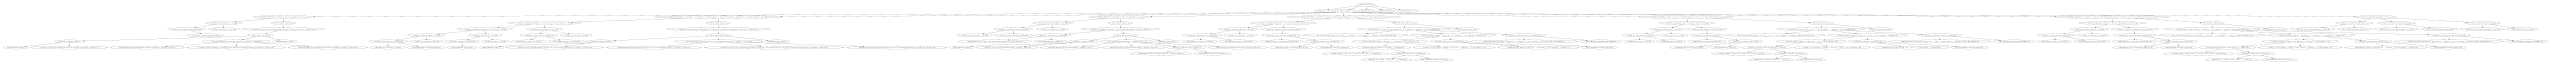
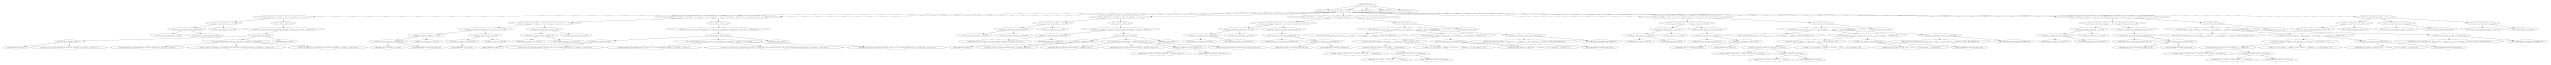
  digraph {
    fontname="IBM Plex Mono"
    node [fontname="IBM Plex Mono"]
    edge [fontname="IBM Plex Mono"]
    n1 [label=<(METHOD,execute)<SUB>119</SUB>>]
    n2 [label=<(PARAM,this)<SUB>119</SUB>>]
    n3 [label=<(BLOCK,&lt;empty&gt;,&lt;empty&gt;)<SUB>119</SUB>>]
    n4 [label=<(MODIFIER,PUBLIC)>]
    n5 [label=<(MODIFIER,VIRTUAL)>]
    n6 [label=<(METHOD_RETURN,void)<SUB>119</SUB>>]
    n7 [label=<(CONTROL_STRUCTURE,if (property == null),if (property == null))<SUB>120</SUB>>]
    n8 [label=<(CONTROL_STRUCTURE,if (classname == null &amp;&amp; file == null &amp;&amp; resource == null),if (classname == null &amp;&amp; file == null &amp;&amp; resource == null))<SUB>124</SUB>>]
    n9 [label=<(CONTROL_STRUCTURE,if (classpath != null),if (classpath != null))<SUB>128</SUB>>]
    n10 [label=<(CONTROL_STRUCTURE,if ((classname != null) &amp;&amp; !checkClass(classname)),if ((classname != null) &amp;&amp; !checkClass(classname)))<SUB>132</SUB>>]
    n11 [label=<(CONTROL_STRUCTURE,if ((file != null) &amp;&amp; !checkFile(file)),if ((file != null) &amp;&amp; !checkFile(file)))<SUB>137</SUB>>]
    n12 [label=<(CONTROL_STRUCTURE,if ((resource != null) &amp;&amp; !checkResource(resource)),if ((resource != null) &amp;&amp; !checkResource(resource)))<SUB>142</SUB>>]
    n13 [label=<(setProperty,setProperty(property, value))<SUB>147</SUB>>]
    n14 [label=<(&lt;operator&gt;.equals,property == null)<SUB>120</SUB>>]
    n15 [label=<(BLOCK,&lt;empty&gt;,&lt;empty&gt;)<SUB>120</SUB>>]
    n16 [label=<(&lt;operator&gt;.logicalAnd,classname == null &amp;&amp; file == null &amp;&amp; resource == null)<SUB>124</SUB>>]
    n17 [label=<(BLOCK,&lt;empty&gt;,&lt;empty&gt;)<SUB>124</SUB>>]
    n18 [label=<(&lt;operator&gt;.notEquals,classpath != null)<SUB>128</SUB>>]
    n19 [label=<(BLOCK,&lt;empty&gt;,&lt;empty&gt;)<SUB>128</SUB>>]
    n20 [label=<(&lt;operator&gt;.logicalAnd,(classname != null) &amp;&amp; !checkClass(classname))<SUB>132</SUB>>]
    n21 [label=<(BLOCK,&lt;empty&gt;,&lt;empty&gt;)<SUB>132</SUB>>]
    n22 [label=<(&lt;operator&gt;.logicalAnd,(file != null) &amp;&amp; !checkFile(file))<SUB>197</SUB>>]
    n23 [label=<(BLOCK,&lt;empty&gt;,&lt;empty&gt;)<SUB>137</SUB>>]
    n24 [label=<(&lt;operator&gt;.logicalAnd,(resource != null) &amp;&amp; !checkResource(resource))<SUB>142</SUB>>]
    n25 [label=<(BLOCK,&lt;empty&gt;,&lt;empty&gt;)<SUB>142</SUB>>]
    n26 [label=<(&lt;operator&gt;.fieldAccess,this.project)<SUB>147</SUB>>]
    n27 [label=<(&lt;operator&gt;.fieldAccess,this.property)<SUB>147</SUB>>]
    n28 [label=<(&lt;operator&gt;.fieldAccess,this.value)<SUB>147</SUB>>]
    n29 [label=<(&lt;operator&gt;.fieldAccess,this.property)<SUB>120</SUB>>]
    n30 [label=<(LITERAL,null,property == null)<SUB>120</SUB>>]
    n31 [label=<(&lt;operator&gt;.throw,throw new BuildException(&quot;property attribute is required&quot;, location);)<SUB>121</SUB>>]
+   n32 [label=<(IDENTIFIER,this,property == null)<SUB>120</SUB>>]
    n33 [label=<(FIELD_IDENTIFIER,property,property)<SUB>120</SUB>>]
    n34 [label=<(BLOCK,&lt;empty&gt;,&lt;empty&gt;)<SUB>121</SUB>>]
    n35 [label=<(&lt;operator&gt;.assignment,&lt;empty&gt;)>]
    n36 [label=<(&lt;init&gt;,new BuildException(&quot;property attribute is required&quot;, location))<SUB>121</SUB>>]
    n37 [label=<(IDENTIFIER,$obj1,&lt;empty&gt;)>]
    n38 [label=<(IDENTIFIER,$obj1,&lt;empty&gt;)>]
    n39 [label=<(&lt;operator&gt;.alloc,new BuildException(&quot;property attribute is required&quot;, location))<SUB>121</SUB>>]
    n40 [label=<(IDENTIFIER,$obj1,new BuildException(&quot;property attribute is required&quot;, location))>]
    n41 [label=<(LITERAL,&quot;property attribute is required&quot;,new BuildException(&quot;property attribute is required&quot;, location))<SUB>121</SUB>>]
    n42 [label=<(IDENTIFIER,location,new BuildException(&quot;property attribute is required&quot;, location))<SUB>121</SUB>>]
    n43 [label=<(&lt;operator&gt;.logicalAnd,classname == null &amp;&amp; file == null)<SUB>164</SUB>>]
    n44 [label=<(&lt;operator&gt;.equals,resource == null)<SUB>124</SUB>>]
    n45 [label=<(&lt;operator&gt;.throw,throw new BuildException(&quot;At least one of (classname|file|resource) is required&quot;, location);)<SUB>125</SUB>>]
    n46 [label=<(&lt;operator&gt;.equals,classname == null)<SUB>124</SUB>>]
    n47 [label=<(&lt;operator&gt;.equals,file == null)<SUB>124</SUB>>]
    n48 [label=<(&lt;operator&gt;.fieldAccess,this.resource)<SUB>124</SUB>>]
    n49 [label=<(LITERAL,null,resource == null)<SUB>124</SUB>>]
    n50 [label=<(&lt;operator&gt;.fieldAccess,this.classname)<SUB>124</SUB>>]
    n51 [label=<(LITERAL,null,classname == null)<SUB>124</SUB>>]
    n52 [label=<(&lt;operator&gt;.fieldAccess,this.file)<SUB>124</SUB>>]
    n53 [label=<(LITERAL,null,file == null)<SUB>124</SUB>>]
    n54 [label=<(IDENTIFIER,this,classname == null)<SUB>124</SUB>>]
    n55 [label=<(FIELD_IDENTIFIER,classname,classname)<SUB>124</SUB>>]
    n56 [label=<(FIELD_IDENTIFIER,file,file)<SUB>124</SUB>>]
    n57 [label=<(IDENTIFIER,this,resource == null)<SUB>124</SUB>>]
    n58 [label=<(FIELD_IDENTIFIER,resource,resource)<SUB>124</SUB>>]
    n59 [label=<(BLOCK,&lt;empty&gt;,&lt;empty&gt;)<SUB>125</SUB>>]
    n60 [label=<(&lt;operator&gt;.assignment,&lt;empty&gt;)>]
    n61 [label=<(&lt;init&gt;,new BuildException(&quot;At least one of (classname|file|resource) is required&quot;, location))<SUB>125</SUB>>]
    n62 [label=<(IDENTIFIER,$obj2,&lt;empty&gt;)>]
    n63 [label=<(IDENTIFIER,$obj2,&lt;empty&gt;)>]
    n64 [label=<(&lt;operator&gt;.alloc,new BuildException(&quot;At least one of (classname|file|resource) is required&quot;, location))<SUB>125</SUB>>]
    n65 [label=<(IDENTIFIER,$obj2,new BuildException(&quot;At least one of (classname|file|resource) is required&quot;, location))>]
    n66 [label=<(LITERAL,&quot;At least one of (classname|file|resource) is required&quot;,new BuildException(&quot;At least one of (classname|file|resource) is required&quot;, location))<SUB>125</SUB>>]
    n67 [label=<(IDENTIFIER,location,new BuildException(&quot;At least one of (classname|file|resource) is required&quot;, location))<SUB>125</SUB>>]
    n68 [label=<(&lt;operator&gt;.fieldAccess,this.classpath)<SUB>128</SUB>>]
    n69 [label=<(LITERAL,null,classpath != null)<SUB>128</SUB>>]
    n70 [label=<(&lt;operator&gt;.assignment,this.loader = new AntClassLoader(project, classpath, false))<SUB>129</SUB>>]
    n71 [label=<(IDENTIFIER,this,classpath != null)<SUB>124</SUB>>]
    n72 [label=<(FIELD_IDENTIFIER,classpath,classpath)<SUB>128</SUB>>]
    n73 [label=<(&lt;operator&gt;.fieldAccess,this.loader)<SUB>129</SUB>>]
    n74 [label=<(BLOCK,&lt;empty&gt;,&lt;empty&gt;)<SUB>129</SUB>>]
    n75 [label=<(IDENTIFIER,this,this.loader = new AntClassLoader(project, classpath, false))<SUB>129</SUB>>]
    n76 [label=<(FIELD_IDENTIFIER,loader,loader)<SUB>129</SUB>>]
    n77 [label=<(&lt;operator&gt;.assignment,&lt;empty&gt;)>]
    n78 [label=<(&lt;init&gt;,new AntClassLoader(project, classpath, false))<SUB>129</SUB>>]
    n79 [label=<(IDENTIFIER,$obj3,&lt;empty&gt;)>]
    n80 [label=<(IDENTIFIER,$obj3,&lt;empty&gt;)>]
    n81 [label=<(&lt;operator&gt;.alloc,new AntClassLoader(project, classpath, false))<SUB>129</SUB>>]
    n82 [label=<(IDENTIFIER,$obj3,new AntClassLoader(project, classpath, false))>]
    n83 [label=<(IDENTIFIER,project,new AntClassLoader(project, classpath, false))<SUB>129</SUB>>]
    n84 [label=<(&lt;operator&gt;.fieldAccess,this.classpath)<SUB>129</SUB>>]
    n85 [label=<(LITERAL,false,new AntClassLoader(project, classpath, false))<SUB>129</SUB>>]
    n86 [label=<(IDENTIFIER,this,new AntClassLoader(project, classpath, false))<SUB>129</SUB>>]
    n87 [label=<(FIELD_IDENTIFIER,classpath,classpath)<SUB>129</SUB>>]
    n88 [label=<(&lt;operator&gt;.notEquals,classname != null)<SUB>132</SUB>>]
    n89 [label=<(&lt;operator&gt;.logicalNot,!checkClass(classname))<SUB>132</SUB>>]
    n90 [label=<(log,log(&quot;Unable to load class &quot; + classname + &quot; to set property &quot; + property, Project.MSG_VERBOSE))<SUB>133</SUB>>]
    n91 [label=<(RETURN,return;,return;)<SUB>134</SUB>>]
    n92 [label=<(&lt;operator&gt;.fieldAccess,this.classname)<SUB>132</SUB>>]
    n93 [label=<(LITERAL,null,classname != null)<SUB>132</SUB>>]
    n94 [label=<(checkClass,this.checkClass(classname))<SUB>132</SUB>>]
    n95 [label=<(IDENTIFIER,this,classname != null)<SUB>132</SUB>>]
    n96 [label=<(FIELD_IDENTIFIER,classname,classname)<SUB>132</SUB>>]
    n97 [label=<(IDENTIFIER,this,this.checkClass(classname))<SUB>132</SUB>>]
    n98 [label=<(&lt;operator&gt;.fieldAccess,this.classname)<SUB>132</SUB>>]
    n99 [label=<(IDENTIFIER,this,this.checkClass(classname))<SUB>132</SUB>>]
    n100 [label=<(FIELD_IDENTIFIER,classname,classname)<SUB>132</SUB>>]
    n101 [label=<(IDENTIFIER,this,log(&quot;Unable to load class &quot; + classname + &quot; to set property &quot; + property, Project.MSG_VERBOSE))<SUB>133</SUB>>]
    n102 [label=<(&lt;operator&gt;.addition,&quot;Unable to load class &quot; + classname + &quot; to set property &quot; + property)<SUB>133</SUB>>]
    n103 [label=<(&lt;operator&gt;.fieldAccess,Project.MSG_VERBOSE)<SUB>133</SUB>>]
    n104 [label=<(&lt;operator&gt;.addition,&quot;Unable to load class &quot; + classname + &quot; to set property &quot;)<SUB>133</SUB>>]
    n105 [label=<(&lt;operator&gt;.fieldAccess,this.property)<SUB>133</SUB>>]
    n106 [label=<(IDENTIFIER,Project,log(&quot;Unable to load class &quot; + classname + &quot; to set property &quot; + property, Project.MSG_VERBOSE))<SUB>133</SUB>>]
    n107 [label=<(FIELD_IDENTIFIER,MSG_VERBOSE,MSG_VERBOSE)<SUB>133</SUB>>]
    n108 [label=<(&lt;operator&gt;.addition,&quot;Unable to load class &quot; + classname)<SUB>133</SUB>>]
    n109 [label=<(LITERAL,&quot; to set property &quot;,&quot;Unable to load class &quot; + classname + &quot; to set property &quot;)<SUB>133</SUB>>]
    n110 [label=<(IDENTIFIER,this,&quot;Unable to load class &quot; + classname + &quot; to set property &quot; + property)<SUB>133</SUB>>]
    n111 [label=<(FIELD_IDENTIFIER,property,property)<SUB>133</SUB>>]
    n112 [label=<(LITERAL,&quot;Unable to load class &quot;,&quot;Unable to load class &quot; + classname)<SUB>133</SUB>>]
    n113 [label=<(&lt;operator&gt;.fieldAccess,this.classname)<SUB>133</SUB>>]
    n114 [label=<(IDENTIFIER,this,&quot;Unable to load class &quot; + classname)<SUB>133</SUB>>]
    n115 [label=<(FIELD_IDENTIFIER,classname,classname)<SUB>133</SUB>>]
    n116 [label=<(&lt;operator&gt;.notEquals,file != null)<SUB>137</SUB>>]
    n117 [label=<(&lt;operator&gt;.logicalNot,!checkFile(file))<SUB>137</SUB>>]
    n118 [label=<(log,log(&quot;Unable to find file &quot; + file + &quot; to set property &quot; + property, Project.MSG_VERBOSE))<SUB>138</SUB>>]
    n119 [label=<(RETURN,return;,return;)<SUB>139</SUB>>]
    n120 [label=<(&lt;operator&gt;.fieldAccess,this.file)<SUB>137</SUB>>]
    n121 [label=<(LITERAL,null,file != null)<SUB>137</SUB>>]
    n122 [label=<(checkFile,this.checkFile(file))<SUB>137</SUB>>]
    n123 [label=<(IDENTIFIER,this,file != null)<SUB>137</SUB>>]
    n124 [label=<(FIELD_IDENTIFIER,file,file)<SUB>137</SUB>>]
    n125 [label=<(IDENTIFIER,this,this.checkFile(file))<SUB>137</SUB>>]
    n126 [label=<(&lt;operator&gt;.fieldAccess,this.file)<SUB>137</SUB>>]
    n127 [label=<(IDENTIFIER,this,this.checkFile(file))<SUB>137</SUB>>]
    n128 [label=<(FIELD_IDENTIFIER,file,file)<SUB>137</SUB>>]
    n129 [label=<(IDENTIFIER,this,log(&quot;Unable to find file &quot; + file + &quot; to set property &quot; + property, Project.MSG_VERBOSE))<SUB>138</SUB>>]
    n130 [label=<(&lt;operator&gt;.addition,&quot;Unable to find file &quot; + file + &quot; to set property &quot; + property)<SUB>138</SUB>>]
    n131 [label=<(&lt;operator&gt;.fieldAccess,Project.MSG_VERBOSE)<SUB>138</SUB>>]
    n132 [label=<(&lt;operator&gt;.addition,&quot;Unable to find file &quot; + file + &quot; to set property &quot;)<SUB>138</SUB>>]
    n133 [label=<(&lt;operator&gt;.fieldAccess,this.property)<SUB>138</SUB>>]
    n134 [label=<(IDENTIFIER,Project,log(&quot;Unable to find file &quot; + file + &quot; to set property &quot; + property, Project.MSG_VERBOSE))<SUB>138</SUB>>]
    n135 [label=<(FIELD_IDENTIFIER,MSG_VERBOSE,MSG_VERBOSE)<SUB>138</SUB>>]
    n136 [label=<(&lt;operator&gt;.addition,&quot;Unable to find file &quot; + file)<SUB>138</SUB>>]
    n137 [label=<(LITERAL,&quot; to set property &quot;,&quot;Unable to find file &quot; + file + &quot; to set property &quot;)<SUB>138</SUB>>]
    n138 [label=<(IDENTIFIER,this,&quot;Unable to find file &quot; + file + &quot; to set property &quot; + property)<SUB>138</SUB>>]
    n139 [label=<(FIELD_IDENTIFIER,property,property)<SUB>138</SUB>>]
    n140 [label=<(LITERAL,&quot;Unable to find file &quot;,&quot;Unable to find file &quot; + file)<SUB>138</SUB>>]
    n141 [label=<(&lt;operator&gt;.fieldAccess,this.file)<SUB>138</SUB>>]
    n142 [label=<(IDENTIFIER,this,&quot;Unable to find file &quot; + file)<SUB>138</SUB>>]
    n143 [label=<(FIELD_IDENTIFIER,file,file)<SUB>138</SUB>>]
    n144 [label=<(&lt;operator&gt;.notEquals,resource != null)<SUB>142</SUB>>]
    n145 [label=<(&lt;operator&gt;.logicalNot,!checkResource(resource))<SUB>142</SUB>>]
    n146 [label=<(log,log(&quot;Unable to load resource &quot; + resource + &quot; to set property &quot; + property, Project.MSG_VERBOSE))<SUB>143</SUB>>]
    n147 [label=<(RETURN,return;,return;)<SUB>144</SUB>>]
    n148 [label=<(&lt;operator&gt;.fieldAccess,this.resource)<SUB>142</SUB>>]
    n149 [label=<(LITERAL,null,resource != null)<SUB>142</SUB>>]
    n150 [label=<(checkResource,this.checkResource(resource))<SUB>142</SUB>>]
    n151 [label=<(IDENTIFIER,this,resource != null)<SUB>142</SUB>>]
    n152 [label=<(FIELD_IDENTIFIER,resource,resource)<SUB>142</SUB>>]
    n153 [label=<(IDENTIFIER,this,this.checkResource(resource))<SUB>142</SUB>>]
    n154 [label=<(&lt;operator&gt;.fieldAccess,this.resource)<SUB>142</SUB>>]
    n155 [label=<(IDENTIFIER,this,this.checkResource(resource))<SUB>142</SUB>>]
    n156 [label=<(FIELD_IDENTIFIER,resource,resource)<SUB>142</SUB>>]
    n157 [label=<(IDENTIFIER,this,log(&quot;Unable to load resource &quot; + resource + &quot; to set property &quot; + property, Project.MSG_VERBOSE))<SUB>143</SUB>>]
    n158 [label=<(&lt;operator&gt;.addition,&quot;Unable to load resource &quot; + resource + &quot; to set property &quot; + property)<SUB>143</SUB>>]
    n159 [label=<(&lt;operator&gt;.fieldAccess,Project.MSG_VERBOSE)<SUB>143</SUB>>]
    n160 [label=<(&lt;operator&gt;.addition,&quot;Unable to load resource &quot; + resource + &quot; to set property &quot;)<SUB>143</SUB>>]
    n161 [label=<(&lt;operator&gt;.fieldAccess,this.property)<SUB>143</SUB>>]
    n162 [label=<(IDENTIFIER,Project,log(&quot;Unable to load resource &quot; + resource + &quot; to set property &quot; + property, Project.MSG_VERBOSE))<SUB>143</SUB>>]
    n163 [label=<(FIELD_IDENTIFIER,MSG_VERBOSE,MSG_VERBOSE)<SUB>143</SUB>>]
    n164 [label=<(&lt;operator&gt;.addition,&quot;Unable to load resource &quot; + resource)<SUB>143</SUB>>]
    n165 [label=<(LITERAL,&quot; to set property &quot;,&quot;Unable to load resource &quot; + resource + &quot; to set property &quot;)<SUB>143</SUB>>]
    n166 [label=<(IDENTIFIER,this,&quot;Unable to load resource &quot; + resource + &quot; to set property &quot; + property)<SUB>143</SUB>>]
    n167 [label=<(FIELD_IDENTIFIER,property,property)<SUB>143</SUB>>]
    n168 [label=<(LITERAL,&quot;Unable to load resource &quot;,&quot;Unable to load resource &quot; + resource)<SUB>143</SUB>>]
    n169 [label=<(&lt;operator&gt;.fieldAccess,this.resource)<SUB>143</SUB>>]
    n170 [label=<(IDENTIFIER,this,&quot;Unable to load resource &quot; + resource)<SUB>143</SUB>>]
    n171 [label=<(FIELD_IDENTIFIER,resource,resource)<SUB>143</SUB>>]
    n172 [label=<(IDENTIFIER,this,setProperty(property, value))<SUB>147</SUB>>]
    n173 [label=<(FIELD_IDENTIFIER,project,project)<SUB>147</SUB>>]
    n174 [label=<(IDENTIFIER,this,setProperty(property, value))<SUB>147</SUB>>]
    n175 [label=<(FIELD_IDENTIFIER,property,property)<SUB>147</SUB>>]
    n176 [label=<(IDENTIFIER,this,setProperty(property, value))<SUB>147</SUB>>]
    n177 [label=<(FIELD_IDENTIFIER,value,value)<SUB>147</SUB>>]
    n1 -> n2
    n1 -> n3
    n1 -> n4
    n1 -> n5
    n1 -> n6
    n3 -> n7
    n3 -> n8
    n3 -> n9
    n3 -> n10
    n3 -> n11
    n3 -> n12
    n3 -> n13
    n7 -> n14
    n7 -> n15
    n8 -> n16
    n8 -> n17
    n9 -> n18
    n9 -> n19
    n10 -> n20
    n10 -> n21
    n11 -> n22
    n11 -> n23
    n12 -> n24
    n12 -> n25
    n13 -> n26
    n13 -> n27
    n13 -> n28
    n14 -> n29
    n14 -> n30
    n15 -> n31
    n16 -> n43
    n16 -> n44
    n17 -> n45
    n18 -> n68
    n18 -> n69
    n19 -> n70
    n20 -> n88
    n20 -> n89
    n21 -> n90
    n21 -> n91
    n22 -> n116
    n22 -> n117
    n23 -> n118
    n23 -> n119
    n24 -> n144
    n24 -> n145
    n25 -> n146
    n25 -> n147
    n26 -> n172
    n26 -> n173
    n27 -> n174
    n27 -> n175
    n28 -> n176
    n28 -> n177
+   n29 -> n32
    n29 -> n33
    n31 -> n34
    n34 -> n35
    n34 -> n36
    n34 -> n37
    n35 -> n38
    n35 -> n39
    n36 -> n40
    n36 -> n41
    n36 -> n42
    n43 -> n46
    n43 -> n47
    n44 -> n48
    n44 -> n49
    n45 -> n59
    n46 -> n50
    n46 -> n51
    n47 -> n52
    n47 -> n53
    n48 -> n57
    n48 -> n58
    n50 -> n54
    n50 -> n55
    n52 -> n56
    n59 -> n60
    n59 -> n61
    n59 -> n62
    n60 -> n63
    n60 -> n64
    n61 -> n65
    n61 -> n66
    n61 -> n67
    n68 -> n71
    n68 -> n72
    n70 -> n73
    n70 -> n74
    n73 -> n75
    n73 -> n76
    n74 -> n77
    n74 -> n78
    n74 -> n79
    n77 -> n80
    n77 -> n81
    n78 -> n82
    n78 -> n83
    n78 -> n84
    n78 -> n85
    n84 -> n86
    n84 -> n87
    n88 -> n92
    n88 -> n93
    n89 -> n94
    n90 -> n101
    n90 -> n102
    n90 -> n103
    n92 -> n95
    n92 -> n96
    n94 -> n97
    n94 -> n98
    n98 -> n99
    n98 -> n100
    n102 -> n104
    n102 -> n105
    n103 -> n106
    n103 -> n107
    n104 -> n108
    n104 -> n109
    n105 -> n110
    n105 -> n111
    n108 -> n112
    n108 -> n113
    n113 -> n114
    n113 -> n115
    n116 -> n120
    n116 -> n121
    n117 -> n122
    n118 -> n129
    n118 -> n130
    n118 -> n131
    n120 -> n123
    n120 -> n124
    n122 -> n125
    n122 -> n126
    n126 -> n127
    n126 -> n128
    n130 -> n132
    n130 -> n133
    n131 -> n134
    n131 -> n135
    n132 -> n136
    n132 -> n137
    n133 -> n138
    n133 -> n139
    n136 -> n140
    n136 -> n141
    n141 -> n142
    n141 -> n143
    n144 -> n148
    n144 -> n149
    n145 -> n150
    n146 -> n157
    n146 -> n158
    n146 -> n159
    n148 -> n151
    n148 -> n152
    n150 -> n153
    n150 -> n154
    n154 -> n155
    n154 -> n156
    n158 -> n160
    n158 -> n161
    n159 -> n162
    n159 -> n163
    n160 -> n164
    n160 -> n165
    n161 -> n166
    n161 -> n167
    n164 -> n168
    n164 -> n169
    n169 -> n170
    n169 -> n171
  }
